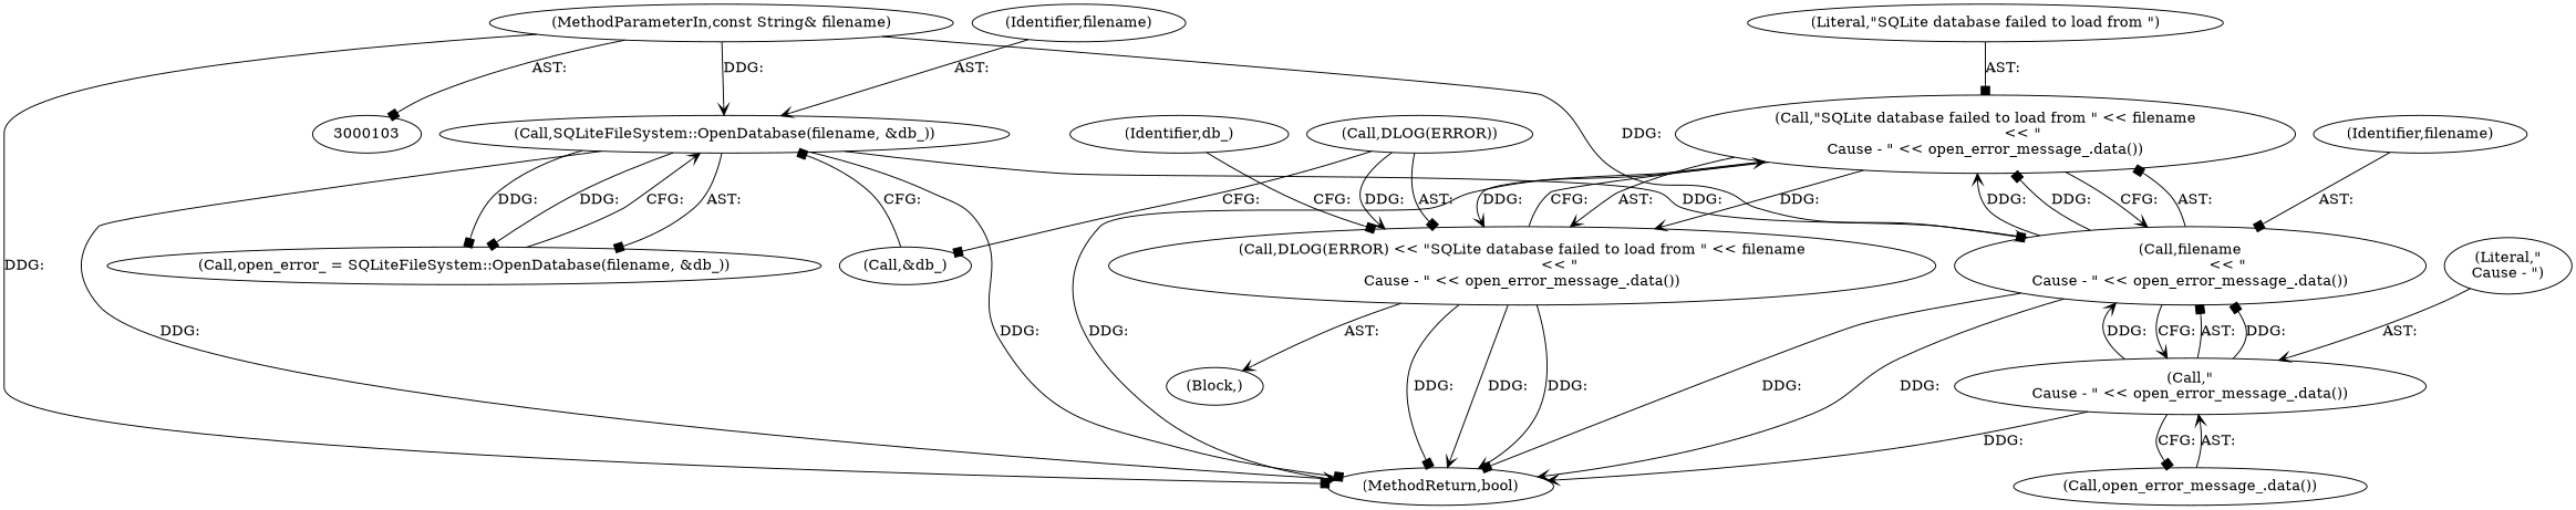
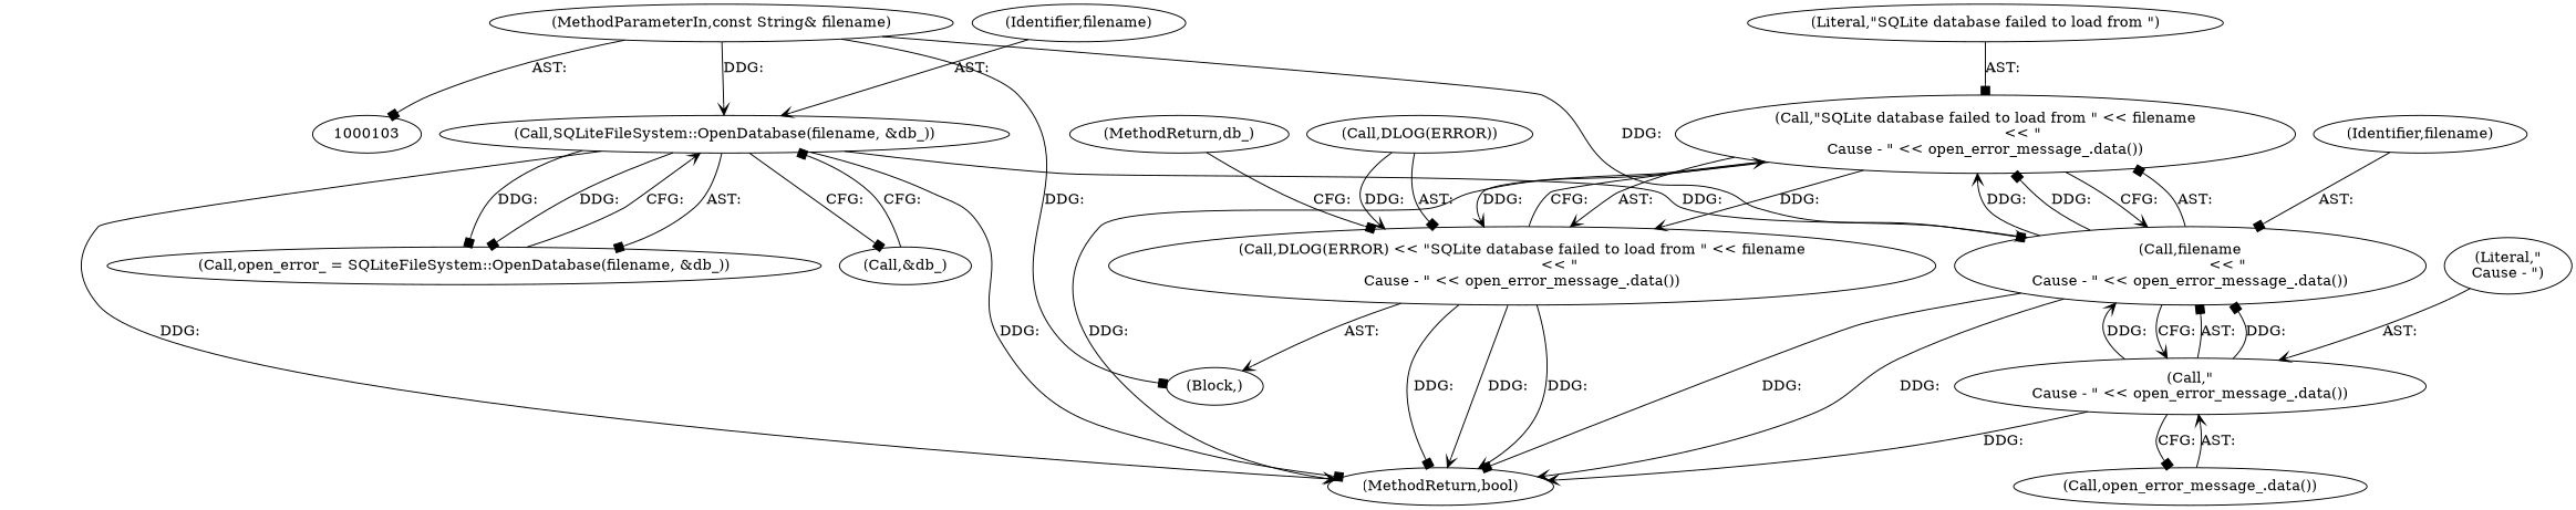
  digraph {
    edge [arrowhead=vee]
    n1 [label="(Call,\"SQLite database failed to load from \" << filename\n                << \"\nCause - \" << open_error_message_.data())"]
    n2 [label="(Call,filename\n                << \"\nCause - \" << open_error_message_.data())"]
    n3 [label="(Call,DLOG(ERROR) << \"SQLite database failed to load from \" << filename\n                << \"\nCause - \" << open_error_message_.data())"]
    n4 [label="(MethodReturn,bool)"]
    n5 [label="(Call,\"\nCause - \" << open_error_message_.data())"]
    n6 [label="(Block,)"]
    n7 [label="(Call,open_error_message_.data())"]
    n8 [label="(Call,SQLiteFileSystem::OpenDatabase(filename, &db_))"]
    n9 [label="(Call,&db_)"]
    n10 [label="(Call,open_error_ = SQLiteFileSystem::OpenDatabase(filename, &db_))"]
    n11 [label="(MethodParameterIn,const String& filename)"]
-   1000103 [label=3000103]
+   1000103
    n13 [label="(Call,DLOG(ERROR))"]
    n14 [label="(Literal,\"SQLite database failed to load from \")"]
    n15 [label="(Identifier,filename)"]
    n16 [label="(Identifier,filename)"]
    n17 [label="(Literal,\"\nCause - \")"]
-   n18 [label="(Identifier,db_)"]
+   n18 [label="(MethodReturn,db_)"]
    n1 -> n2 [label="CFG: "]
    n1 -> n3 [label="AST: "]
    n1 -> n3 [label="DDG: "]
    n1 -> n3 [label="DDG: "]
    n1 -> n4 [label="DDG: "]
    n2 -> n1 [arrowhead=box label="AST: "]
    n2 -> n1 [label="DDG: "]
    n2 -> n1 [arrowhead=box label="DDG: "]
    n2 -> n4 [arrowhead=box label="DDG: "]
    n2 -> n4 [label="DDG: "]
    n2 -> n5 [label="CFG: "]
    n3 -> n1 [label="CFG: "]
    n3 -> n4 [arrowhead=box label="DDG: "]
    n3 -> n4 [label="DDG: "]
    n3 -> n4 [label="DDG: "]
    n3 -> n6 [label="AST: "]
    n5 -> n2 [arrowhead=box label="AST: "]
    n5 -> n2 [arrowhead=box label="DDG: "]
    n5 -> n2 [label="DDG: "]
    n5 -> n4 [label="DDG: "]
    n5 -> n7 [arrowhead=box label="CFG: "]
    n7 -> n5 [label="AST: "]
    n8 -> n2 [label="DDG: "]
    n8 -> n4 [label="DDG: "]
    n8 -> n4 [arrowhead=box label="DDG: "]
-   n13 -> n9 [arrowhead=box label="CFG: "]
+   n8 -> n9 [arrowhead=box label="CFG: "]
    n8 -> n10 [arrowhead=box label="AST: "]
    n8 -> n10 [arrowhead=box label="DDG: "]
    n8 -> n10 [arrowhead=box label="DDG: "]
    n9 -> n8 [arrowhead=box label="CFG: "]
    n10 -> n8 [label="CFG: "]
    n11 -> n2 [arrowhead=box label="DDG: "]
-   n11 -> n4 [arrowhead=box label="DDG: "]
+   n11 -> n6 [arrowhead=box label="DDG: "]
    n11 -> n8 [label="DDG: "]
    n11 -> 1000103 [arrowhead=box label="AST: "]
    n13 -> n3 [arrowhead=box label="AST: "]
    n13 -> n3 [label="DDG: "]
    n14 -> n1 [arrowhead=box label="AST: "]
    n15 -> n8 [label="AST: "]
    n16 -> n2 [arrowhead=box label="AST: "]
    n17 -> n5 [label="AST: "]
    n18 -> n3 [arrowhead=box label="CFG: "]
  }
